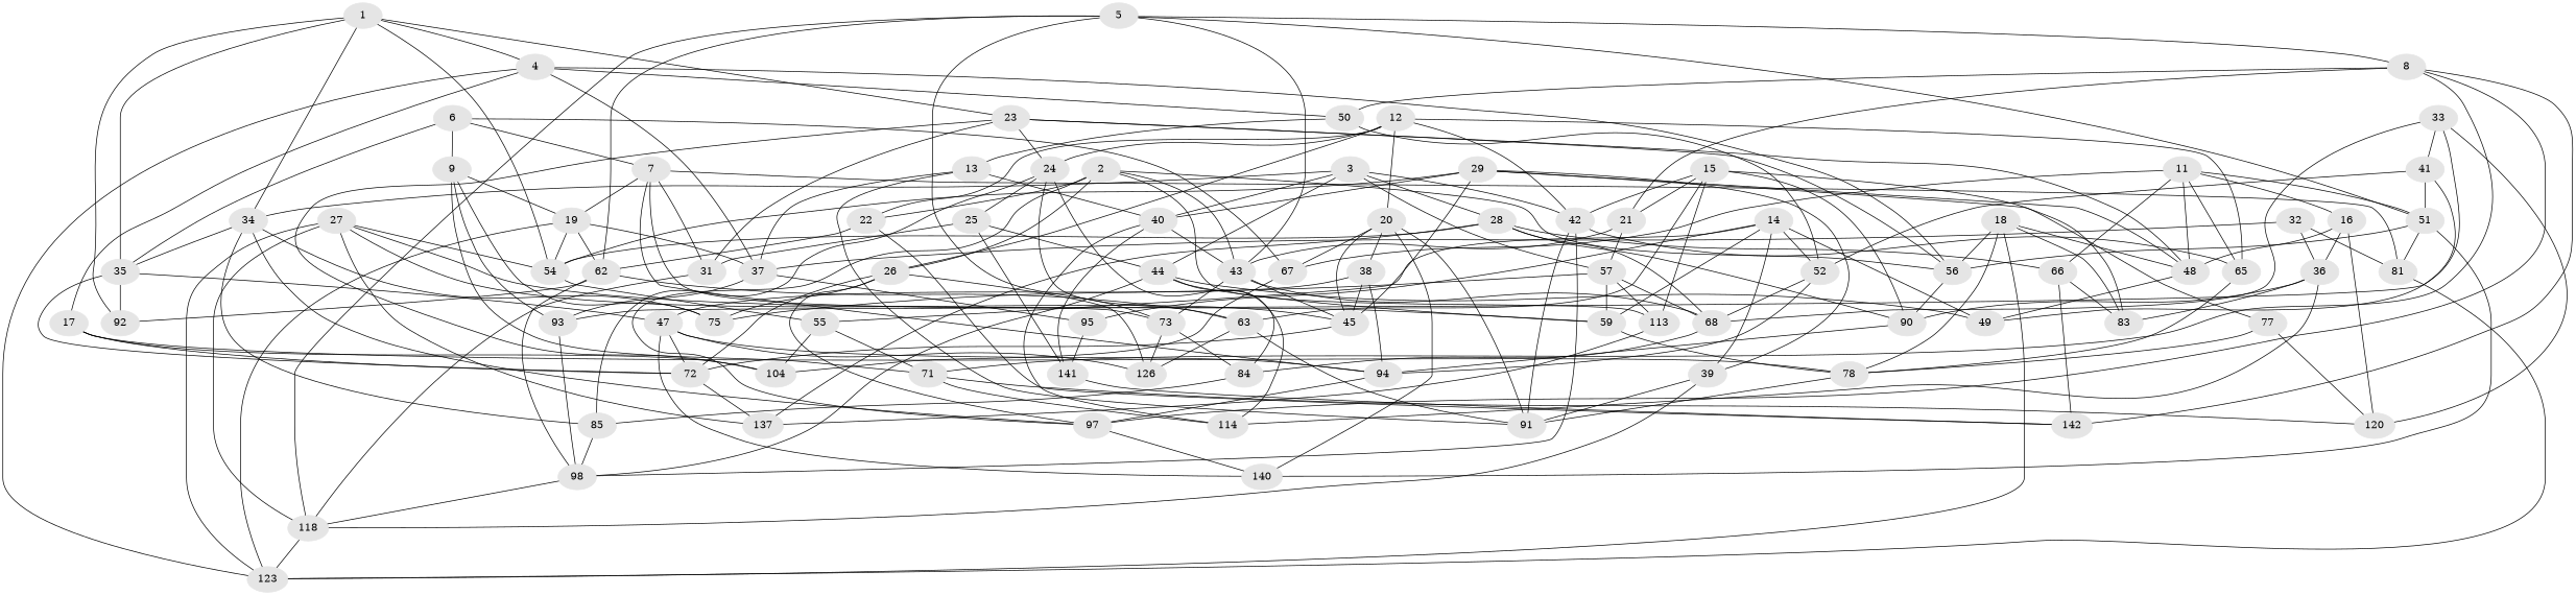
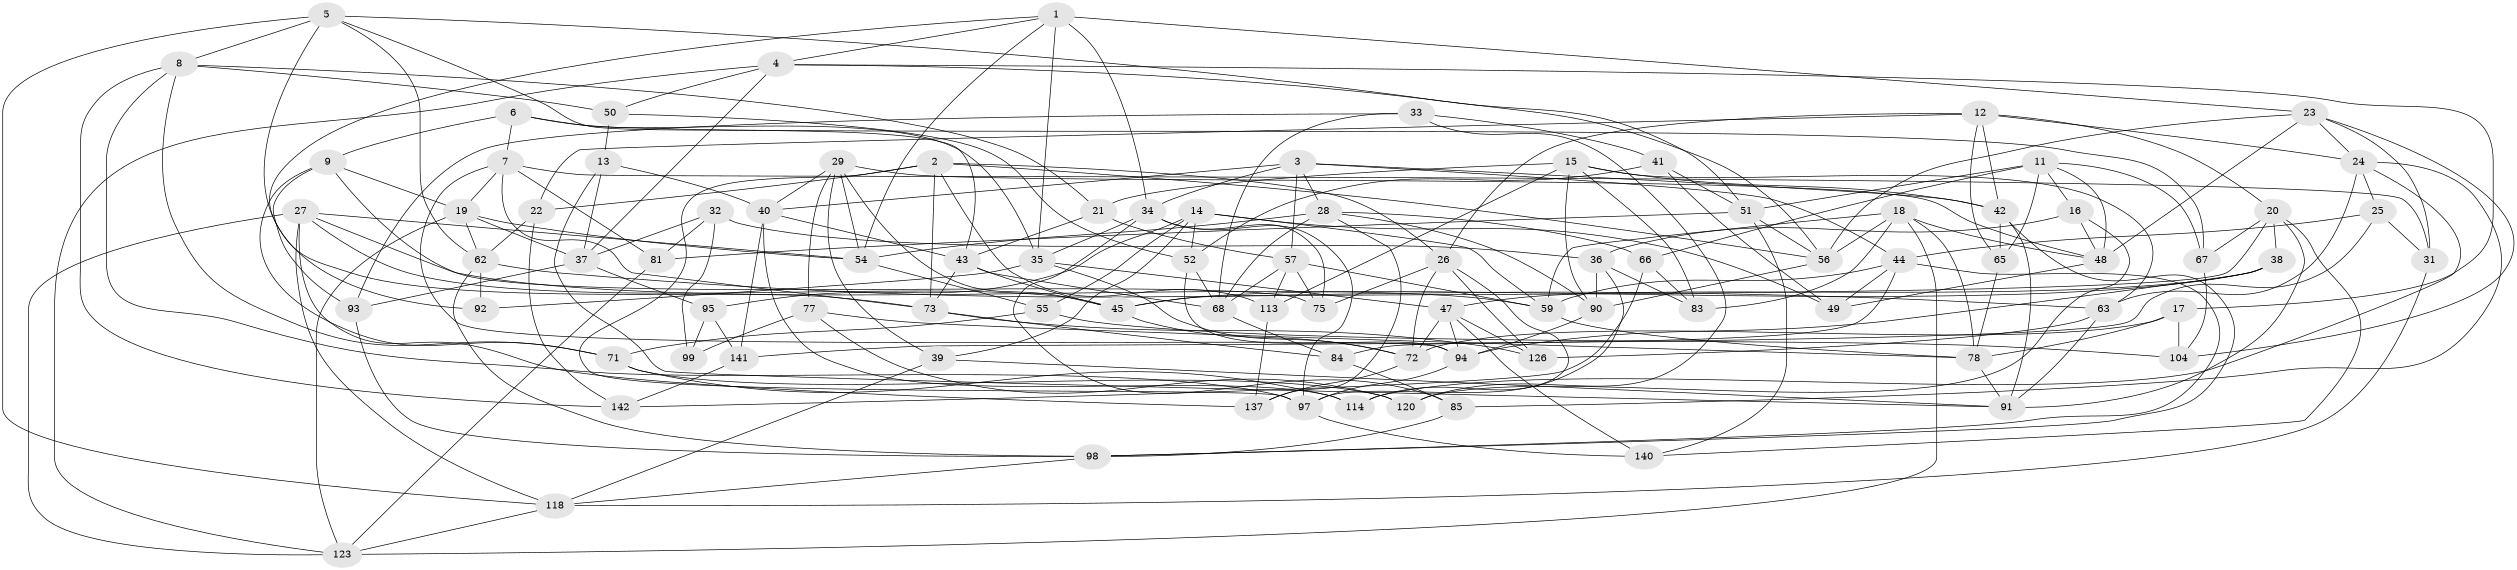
  graph {
    node [color=gray90 style=filled]
    1 [super="+136"]
    4 [super="+122"]
    23 [super="+30"]
    34 [super="+80"]
    35 [super="+89"]
    54 [super="+133"]
    92
    56 [super="+112"]
    n9 [label=50]
    17
    37 [super="+46"]
    123 [super="+135"]
    31
    48 [super="+134"]
    24 [super="+121"]
    104
    97 [super="+102"]
    75
    85
    72 [super="+103"]
    47 [super="+76"]
    55
    2 [super="+110"]
    22
    26 [super="+127"]
    73 [super="+96"]
    113
    62 [super="+79"]
    142
    126
    90 [super="+105"]
    84
    140
    137
    3 [super="+119"]
    28 [super="+108"]
    40 [super="+139"]
    42 [super="+60"]
    44 [super="+86"]
    57 [super="+128"]
    66
    68 [super="+107"]
    43 [super="+82"]
    114
    141
    65
    91 [super="+131"]
    98 [super="+116"]
    49
    59 [super="+130"]
    13
    52 [super="+117"]
    78 [super="+87"]
    93
    95
    5 [super="+100"]
    8 [super="+69"]
    51 [super="+115"]
    118 [super="+138"]
    21
    71 [super="+106"]
    45 [super="+124"]
    81
    63 [super="+132"]
    7 [super="+53"]
    19 [super="+58"]
    94 [super="+111"]
    6
    9 [super="+129"]
    67
    120
    11 [super="+64"]
    16
    36 [super="+74"]
    83
    12 [super="+50"]
    20 [super="+109"]
    38
    25
    14 [super="+70"]
    39
+   99
    15 [super="+88"]
    18 [super="+101"]
    27 [super="+125"]
    29 [super="+61"]
    77
    32
    33
    41
    1 -- 4
    1 -- 23
    1 -- 34
    1 -- 35
    1 -- 54
    1 -- 92
    4 -- 56
    4 -- n9
    4 -- 17
    4 -- 37
    4 -- 123
    23 -- 56
    23 -- 31
    23 -- 48
    23 -- 24
    23 -- 104
    34 -- 35
    34 -- 97
    34 -- 75
    34 -- 85
    35 -- 92
    35 -- 72
    35 -- 47
    54 -- 55
    56 -- 90
    n9 -- 13
    n9 -- 52
    17 -- 104
    17 -- 72
    17 -- 78
    37 -- 93
    37 -- 95
    31 -- 118
    48 -- 49
    24 -- 85
    24 -- 114
    24 -- 63
    24 -- 25
    97 -- 140
    85 -- 98
    72 -- 137
    47 -- 72
    47 -- 126
    47 -- 140
    47 -- 94
    55 -- 104
    55 -- 71
    2 -- 56
    2 -- 97
    2 -- 22
    2 -- 26
-   2 -- 43
+   2 -- 73
    2 -- 113
    22 -- 62
    22 -- 142
    26 -- 97
    26 -- 75
    26 -- 72
    26 -- 126
    73 -- 126
    73 -- 84
    113 -- 137
    62 -- 92
    62 -- 98
    62 -- 63
    90 -- 94
    84 -- 85
    3 -- 34
    3 -- 28
    3 -- 40
    3 -- 42
    3 -- 44
    3 -- 57
    28 -- 54
    28 -- 90
    28 -- 137
    28 -- 66
    28 -- 68
    40 -- 43
    40 -- 114
    40 -- 141
    42 -- 65
    42 -- 91
    42 -- 98
    44 -- 84
    44 -- 98
    44 -- 49
    44 -- 59
    57 -- 75
    57 -- 113
    57 -- 68
    57 -- 59
    66 -- 142
    66 -- 83
    68 -- 84
    43 -- 73
    43 -- 68
    43 -- 45
    141 -- 142
    65 -- 78
    98 -- 118
    59 -- 78
    13 -- 37
    13 -- 40
    13 -- 91
    52 -- 68
    52 -- 94
    78 -- 91
    93 -- 98
    95 -- 141
+   95 -- 99
    5 -- 73
    5 -- 62
    5 -- 43
    5 -- 8
    5 -- 51
    5 -- 118
    8 -- n9
    8 -- 97
    8 -- 142
    8 -- 21
    8 -- 71
    51 -- 56
    51 -- 140
    51 -- 81
    118 -- 123
    21 -- 57
    21 -- 43
    71 -- 114
    71 -- 120
    45 -- 72
    81 -- 123
    63 -- 126
    63 -- 91
    7 -- 31
    7 -- 73
    7 -- 81
    7 -- 19
    7 -- 94
    19 -- 54
    19 -- 37
    19 -- 123
    19 -- 62
    94 -- 97
    6 -- 35
    6 -- 7
    6 -- 9
    6 -- 67
    9 -- 75
    9 -- 93
    9 -- 71 [weight=2]
    9 -- 19
    67 -- 104
    11 -- 48
    11 -- 66
    11 -- 65
    11 -- 51
    11 -- 67
    11 -- 16
    16 -- 48
    16 -- 120
    16 -- 36
    36 -- 90 [weight=2]
    36 -- 114
    36 -- 83
    12 -- 24
    12 -- 22
    12 -- 26
    12 -- 42
    12 -- 65
    12 -- 20
    20 -- 140
    20 -- 91
    20 -- 45
    20 -- 67
    20 -- 38
    38 -- 47
    38 -- 45
    38 -- 94
    25 -- 31
    25 -- 44
    25 -- 141
    14 -- 55
    14 -- 49
    14 -- 59
    14 -- 52
    14 -- 95
    14 -- 39
    39 -- 91
    39 -- 118
    15 -- 113
    15 -- 90
    15 -- 42
    15 -- 21
    15 -- 63
    15 -- 83
    18 -- 56
    18 -- 123
    18 -- 48
+   18 -- 59
    18 -- 78
    18 -- 83
    27 -- 54
    27 -- 123
    27 -- 137
    27 -- 59
    27 -- 118
    27 -- 45
    29 -- 54
    29 -- 48
    29 -- 40
    29 -- 45
    29 -- 39
    29 -- 77
    77 -- 78
    77 -- 120
+   77 -- 99
    32 -- 37
    32 -- 81
    32 -- 36
+   32 -- 99
    33 -- 68
    33 -- 93
    33 -- 120
    33 -- 41
    41 -- 49
    41 -- 52
    41 -- 51
  }
